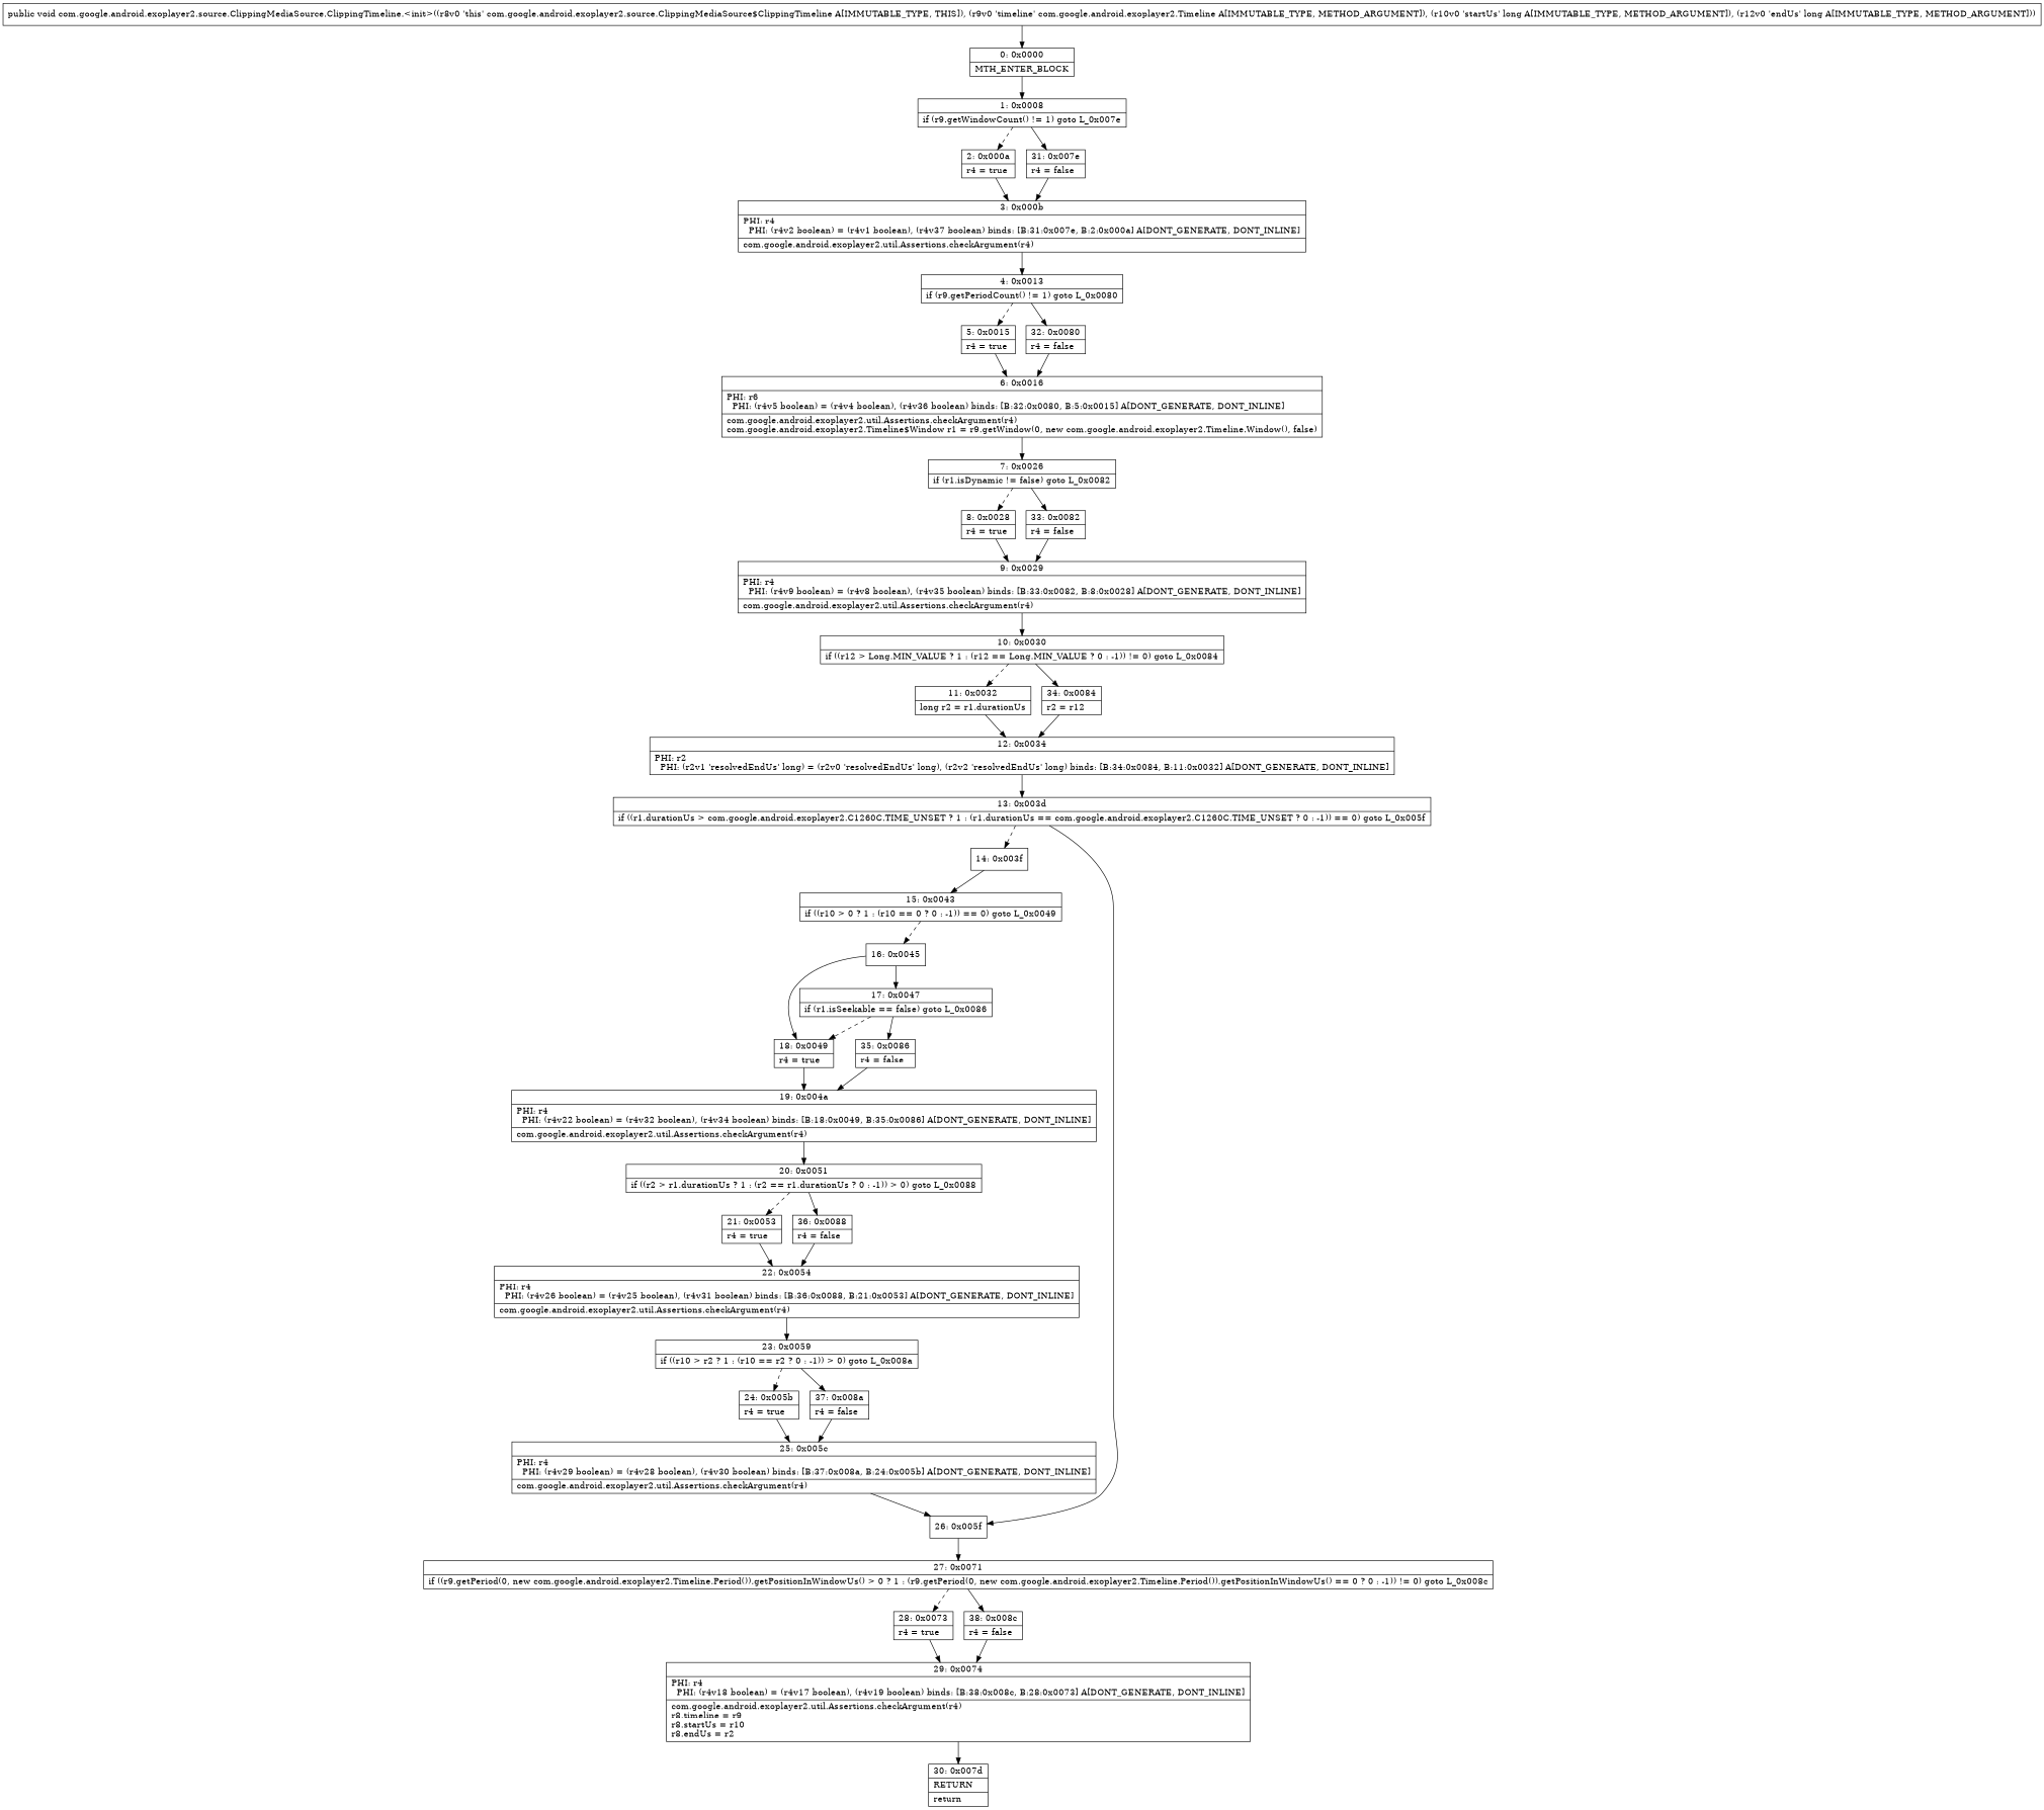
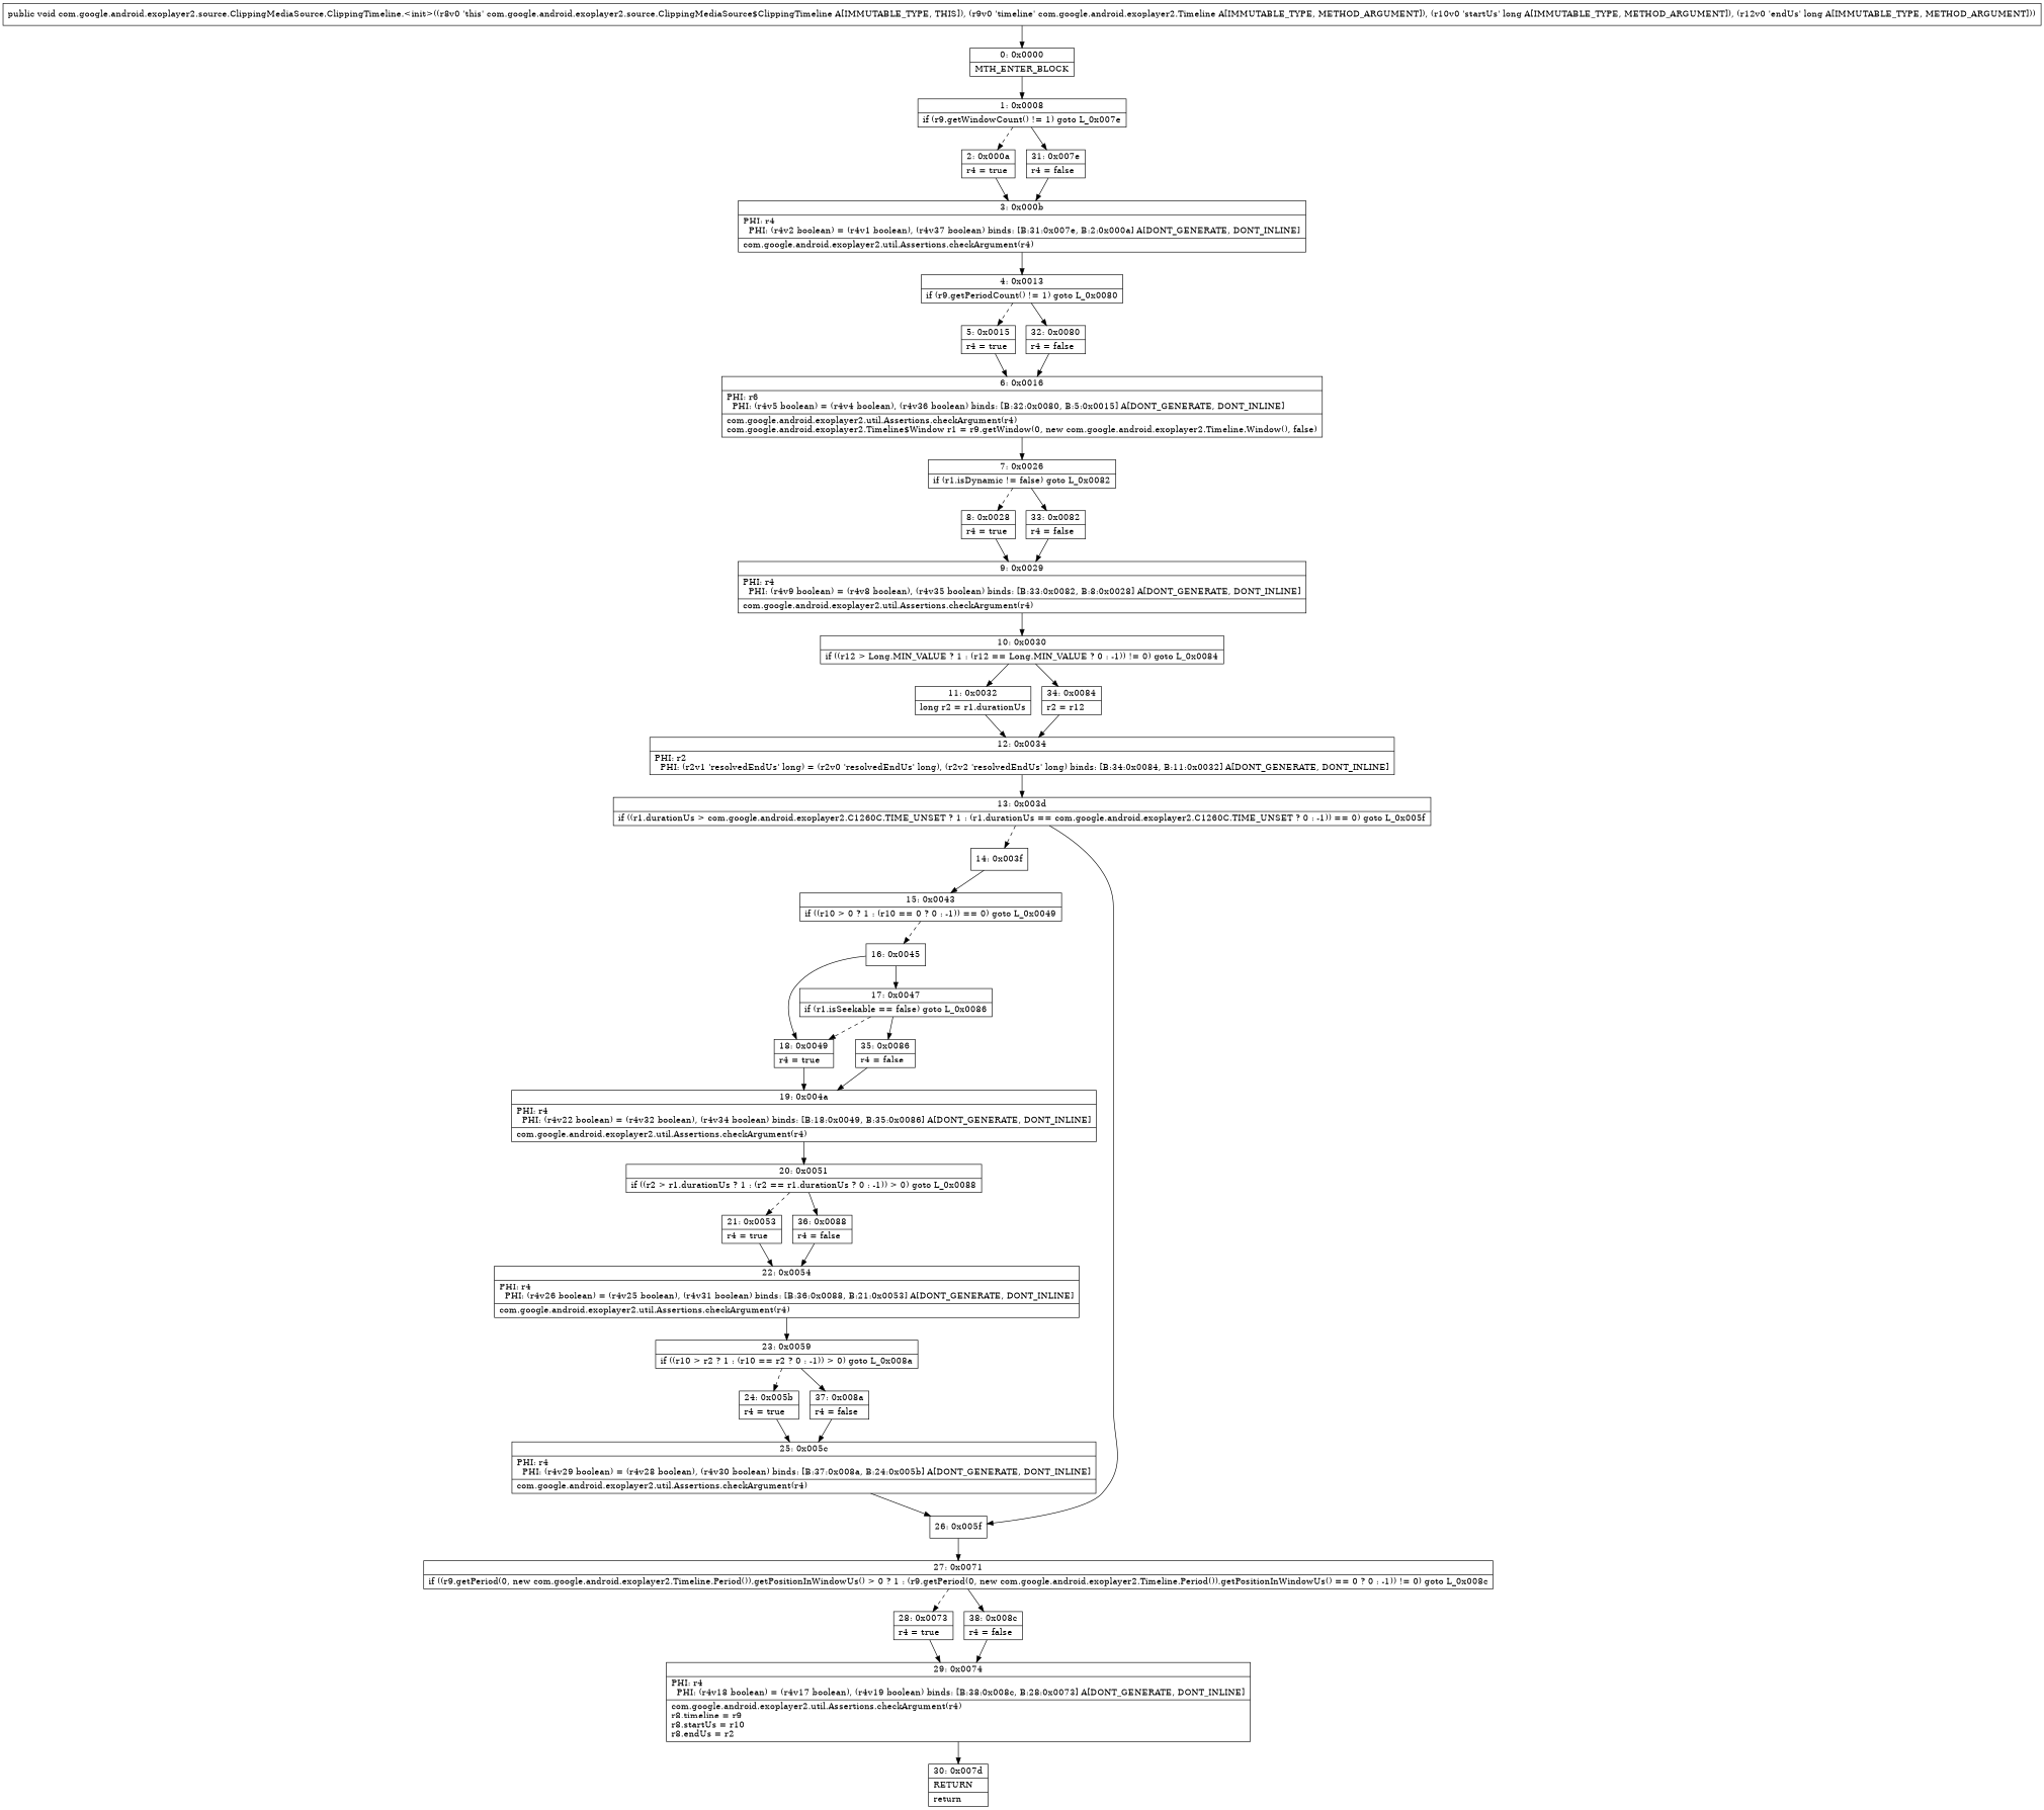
  digraph {
    node [shape=record]
    n1 [label="{0\:\ 0x0000|MTH_ENTER_BLOCK\l}"]
    n2 [label="{1\:\ 0x0008|if (r9.getWindowCount() != 1) goto L_0x007e\l}"]
    n3 [label="{2\:\ 0x000a|r4 = true\l}"]
    n4 [label="{31\:\ 0x007e|r4 = false\l}"]
    n5 [label="{3\:\ 0x000b|PHI: r4 \l  PHI: (r4v2 boolean) = (r4v1 boolean), (r4v37 boolean) binds: [B:31:0x007e, B:2:0x000a] A[DONT_GENERATE, DONT_INLINE]\l|com.google.android.exoplayer2.util.Assertions.checkArgument(r4)\l}"]
    n6 [label="{4\:\ 0x0013|if (r9.getPeriodCount() != 1) goto L_0x0080\l}"]
    n7 [label="{5\:\ 0x0015|r4 = true\l}"]
    n8 [label="{32\:\ 0x0080|r4 = false\l}"]
    n9 [label="{6\:\ 0x0016|PHI: r6 \l  PHI: (r4v5 boolean) = (r4v4 boolean), (r4v36 boolean) binds: [B:32:0x0080, B:5:0x0015] A[DONT_GENERATE, DONT_INLINE]\l|com.google.android.exoplayer2.util.Assertions.checkArgument(r4)\lcom.google.android.exoplayer2.Timeline$Window r1 = r9.getWindow(0, new com.google.android.exoplayer2.Timeline.Window(), false)\l}"]
    n10 [label="{7\:\ 0x0026|if (r1.isDynamic != false) goto L_0x0082\l}"]
    n11 [label="{8\:\ 0x0028|r4 = true\l}"]
    n12 [label="{33\:\ 0x0082|r4 = false\l}"]
    n13 [label="{9\:\ 0x0029|PHI: r4 \l  PHI: (r4v9 boolean) = (r4v8 boolean), (r4v35 boolean) binds: [B:33:0x0082, B:8:0x0028] A[DONT_GENERATE, DONT_INLINE]\l|com.google.android.exoplayer2.util.Assertions.checkArgument(r4)\l}"]
    n14 [label="{10\:\ 0x0030|if ((r12 \> Long.MIN_VALUE ? 1 : (r12 == Long.MIN_VALUE ? 0 : \-1)) != 0) goto L_0x0084\l}"]
    n15 [label="{11\:\ 0x0032|long r2 = r1.durationUs\l}"]
    n16 [label="{34\:\ 0x0084|r2 = r12\l}"]
    n17 [label="{12\:\ 0x0034|PHI: r2 \l  PHI: (r2v1 'resolvedEndUs' long) = (r2v0 'resolvedEndUs' long), (r2v2 'resolvedEndUs' long) binds: [B:34:0x0084, B:11:0x0032] A[DONT_GENERATE, DONT_INLINE]\l}"]
    n18 [label="{13\:\ 0x003d|if ((r1.durationUs \> com.google.android.exoplayer2.C1260C.TIME_UNSET ? 1 : (r1.durationUs == com.google.android.exoplayer2.C1260C.TIME_UNSET ? 0 : \-1)) == 0) goto L_0x005f\l}"]
    n19 [label="{14\:\ 0x003f}"]
    n20 [label="{26\:\ 0x005f}"]
    n21 [label="{15\:\ 0x0043|if ((r10 \> 0 ? 1 : (r10 == 0 ? 0 : \-1)) == 0) goto L_0x0049\l}"]
    n22 [label="{27\:\ 0x0071|if ((r9.getPeriod(0, new com.google.android.exoplayer2.Timeline.Period()).getPositionInWindowUs() \> 0 ? 1 : (r9.getPeriod(0, new com.google.android.exoplayer2.Timeline.Period()).getPositionInWindowUs() == 0 ? 0 : \-1)) != 0) goto L_0x008c\l}"]
    n23 [label="{16\:\ 0x0045}"]
    n24 [label="{18\:\ 0x0049|r4 = true\l}"]
    n25 [label="{17\:\ 0x0047|if (r1.isSeekable == false) goto L_0x0086\l}"]
    n26 [label="{19\:\ 0x004a|PHI: r4 \l  PHI: (r4v22 boolean) = (r4v32 boolean), (r4v34 boolean) binds: [B:18:0x0049, B:35:0x0086] A[DONT_GENERATE, DONT_INLINE]\l|com.google.android.exoplayer2.util.Assertions.checkArgument(r4)\l}"]
    n27 [label="{35\:\ 0x0086|r4 = false\l}"]
    n28 [label="{20\:\ 0x0051|if ((r2 \> r1.durationUs ? 1 : (r2 == r1.durationUs ? 0 : \-1)) \> 0) goto L_0x0088\l}"]
    n29 [label="{21\:\ 0x0053|r4 = true\l}"]
    n30 [label="{36\:\ 0x0088|r4 = false\l}"]
    n31 [label="{22\:\ 0x0054|PHI: r4 \l  PHI: (r4v26 boolean) = (r4v25 boolean), (r4v31 boolean) binds: [B:36:0x0088, B:21:0x0053] A[DONT_GENERATE, DONT_INLINE]\l|com.google.android.exoplayer2.util.Assertions.checkArgument(r4)\l}"]
    n32 [label="{23\:\ 0x0059|if ((r10 \> r2 ? 1 : (r10 == r2 ? 0 : \-1)) \> 0) goto L_0x008a\l}"]
    n33 [label="{24\:\ 0x005b|r4 = true\l}"]
    n34 [label="{37\:\ 0x008a|r4 = false\l}"]
    n35 [label="{25\:\ 0x005c|PHI: r4 \l  PHI: (r4v29 boolean) = (r4v28 boolean), (r4v30 boolean) binds: [B:37:0x008a, B:24:0x005b] A[DONT_GENERATE, DONT_INLINE]\l|com.google.android.exoplayer2.util.Assertions.checkArgument(r4)\l}"]
    n36 [label="{28\:\ 0x0073|r4 = true\l}"]
    n37 [label="{38\:\ 0x008c|r4 = false\l}"]
    n38 [label="{29\:\ 0x0074|PHI: r4 \l  PHI: (r4v18 boolean) = (r4v17 boolean), (r4v19 boolean) binds: [B:38:0x008c, B:28:0x0073] A[DONT_GENERATE, DONT_INLINE]\l|com.google.android.exoplayer2.util.Assertions.checkArgument(r4)\lr8.timeline = r9\lr8.startUs = r10\lr8.endUs = r2\l}"]
    n39 [label="{30\:\ 0x007d|RETURN\l|return\l}"]
    n40 [label="{public void com.google.android.exoplayer2.source.ClippingMediaSource.ClippingTimeline.\<init\>((r8v0 'this' com.google.android.exoplayer2.source.ClippingMediaSource$ClippingTimeline A[IMMUTABLE_TYPE, THIS]), (r9v0 'timeline' com.google.android.exoplayer2.Timeline A[IMMUTABLE_TYPE, METHOD_ARGUMENT]), (r10v0 'startUs' long A[IMMUTABLE_TYPE, METHOD_ARGUMENT]), (r12v0 'endUs' long A[IMMUTABLE_TYPE, METHOD_ARGUMENT])) }"]
    n1 -> n2
    n2 -> n3 [style=dashed]
    n2 -> n4
    n3 -> n5
    n4 -> n5
    n5 -> n6
    n6 -> n7 [style=dashed]
    n6 -> n8
    n7 -> n9
    n8 -> n9
    n9 -> n10
    n10 -> n11 [style=dashed]
    n10 -> n12
    n11 -> n13
    n12 -> n13
    n13 -> n14
-   n14 -> n15 [style=dashed]
+   n14 -> n15 [style=solid]
    n14 -> n16
    n15 -> n17
    n16 -> n17
    n17 -> n18
    n18 -> n19 [style=dashed]
    n18 -> n20
    n19 -> n21
    n20 -> n22
    n21 -> n23 [style=dashed]
    n22 -> n36 [style=dashed]
    n22 -> n37
    n23 -> n24
    n23 -> n25
    n24 -> n26
    n25 -> n24 [style=dashed]
    n25 -> n27
    n26 -> n28
    n27 -> n26
    n28 -> n29 [style=dashed]
    n28 -> n30
    n29 -> n31
    n30 -> n31
    n31 -> n32
    n32 -> n33 [style=dashed]
    n32 -> n34
    n33 -> n35
    n34 -> n35
    n35 -> n20
    n36 -> n38
    n37 -> n38
    n38 -> n39
    n40 -> n1
  }
